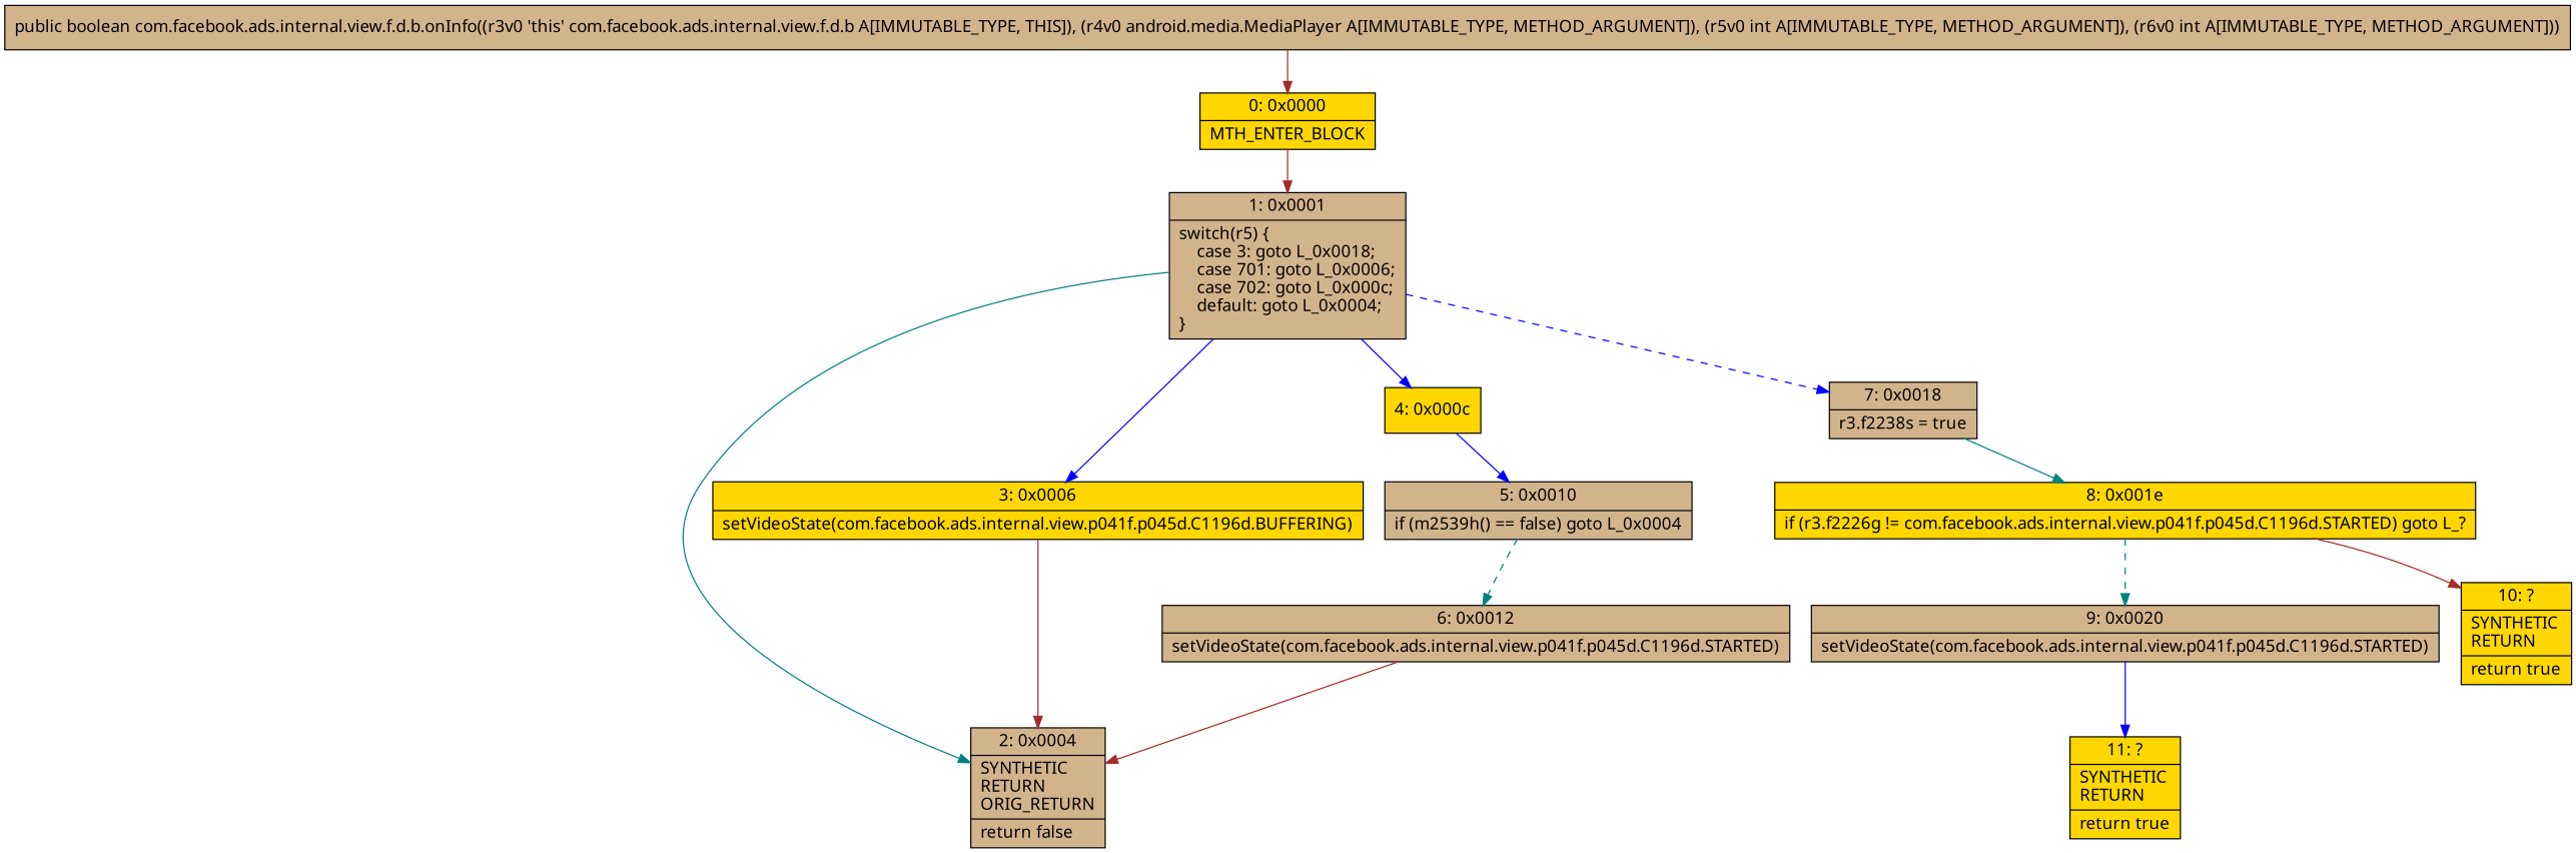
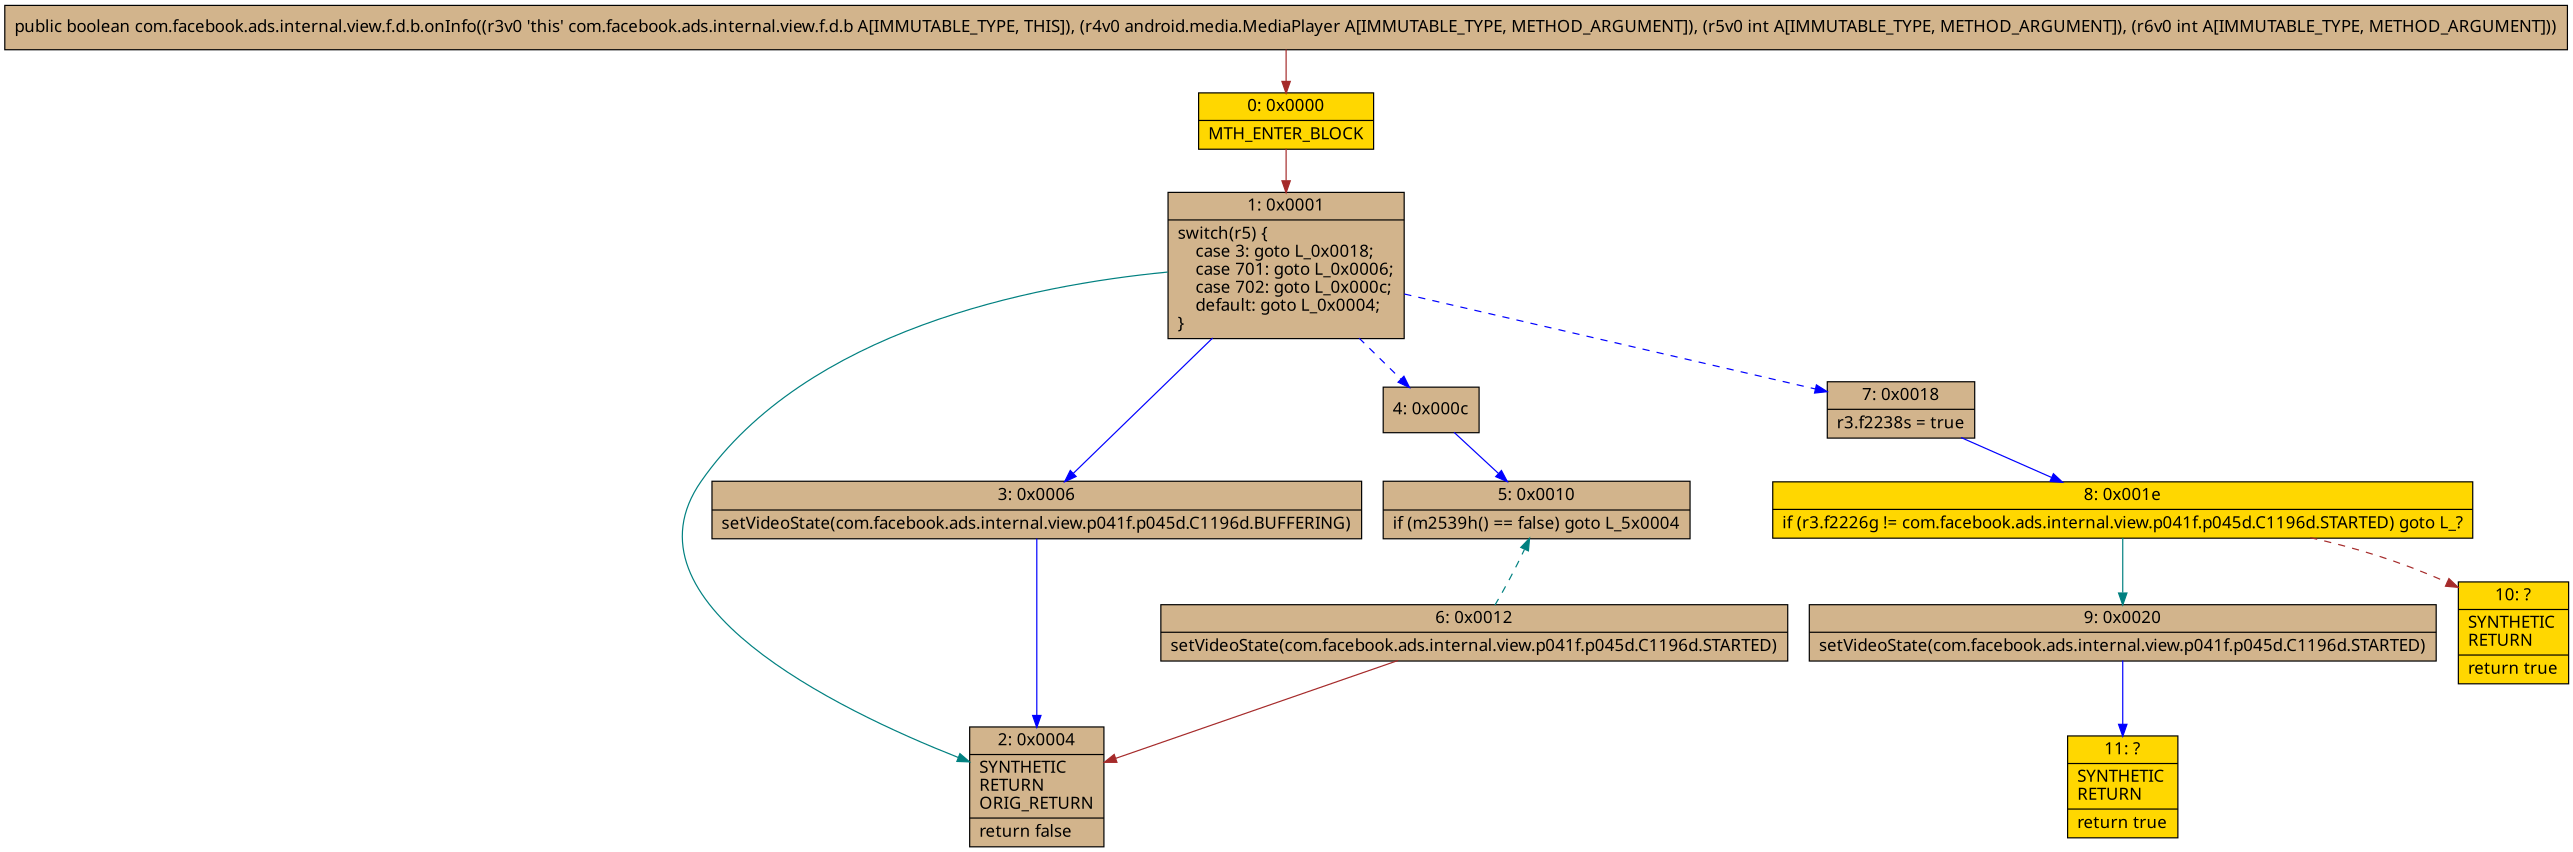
  digraph {
    fontname="Noto Sans"
    node [fillcolor=tan fontname="Noto Sans" shape=record style=filled]
    edge [color=brown fontname="Noto Sans"]
    n1 [fillcolor=gold label="{0\:\ 0x0000|MTH_ENTER_BLOCK\l}"]
    n2 [label="{1\:\ 0x0001|switch(r5) \{\l    case 3: goto L_0x0018;\l    case 701: goto L_0x0006;\l    case 702: goto L_0x000c;\l    default: goto L_0x0004;\l\}\l}"]
    n3 [label="{2\:\ 0x0004|SYNTHETIC\lRETURN\lORIG_RETURN\l|return false\l}"]
-   n4 [fillcolor=gold label="{3\:\ 0x0006|setVideoState(com.facebook.ads.internal.view.p041f.p045d.C1196d.BUFFERING)\l}"]
-   n5 [fillcolor=gold label="{4\:\ 0x000c}"]
+   n4 [label="{3\:\ 0x0006|setVideoState(com.facebook.ads.internal.view.p041f.p045d.C1196d.BUFFERING)\l}"]
+   n5 [label="{4\:\ 0x000c}"]
    n6 [label="{7\:\ 0x0018|r3.f2238s = true\l}"]
-   n7 [label="{5\:\ 0x0010|if (m2539h() == false) goto L_0x0004\l}"]
+   n7 [label="{5\:\ 0x0010|if (m2539h() == false) goto L_5x0004\l}"]
    n8 [fillcolor=gold label="{8\:\ 0x001e|if (r3.f2226g != com.facebook.ads.internal.view.p041f.p045d.C1196d.STARTED) goto L_?\l}"]
    n9 [label="{6\:\ 0x0012|setVideoState(com.facebook.ads.internal.view.p041f.p045d.C1196d.STARTED)\l}"]
    n10 [label="{9\:\ 0x0020|setVideoState(com.facebook.ads.internal.view.p041f.p045d.C1196d.STARTED)\l}"]
    n11 [fillcolor=gold label="{10\:\ ?|SYNTHETIC\lRETURN\l|return true\l}"]
    n12 [fillcolor=gold label="{11\:\ ?|SYNTHETIC\lRETURN\l|return true\l}"]
    n13 [label="{public boolean com.facebook.ads.internal.view.f.d.b.onInfo((r3v0 'this' com.facebook.ads.internal.view.f.d.b A[IMMUTABLE_TYPE, THIS]), (r4v0 android.media.MediaPlayer A[IMMUTABLE_TYPE, METHOD_ARGUMENT]), (r5v0 int A[IMMUTABLE_TYPE, METHOD_ARGUMENT]), (r6v0 int A[IMMUTABLE_TYPE, METHOD_ARGUMENT])) }"]
    n1 -> n2
    n2 -> n3 [color=teal]
    n2 -> n4 [color=blue]
-   n2 -> n5 [color=blue]
+   n2 -> n5 [color=blue style=dashed]
    n2 -> n6 [color=blue style=dashed]
-   n4 -> n3
+   n4 -> n3 [color=blue]
    n5 -> n7 [color=blue]
-   n6 -> n8 [color=teal]
-   n7 -> n9 [color=teal style=dashed]
-   n8 -> n10 [color=teal style=dashed]
-   n8 -> n11
+   n6 -> n8 [color=blue]
+   n9 -> n7 [color=teal style=dashed]
+   n8 -> n10 [color=teal style=solid]
+   n8 -> n11 [style=dashed]
    n9 -> n3
    n10 -> n12 [color=blue]
    n13 -> n1
  }
